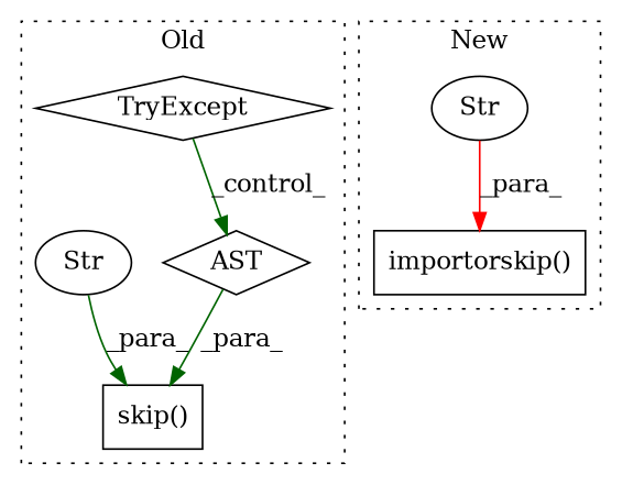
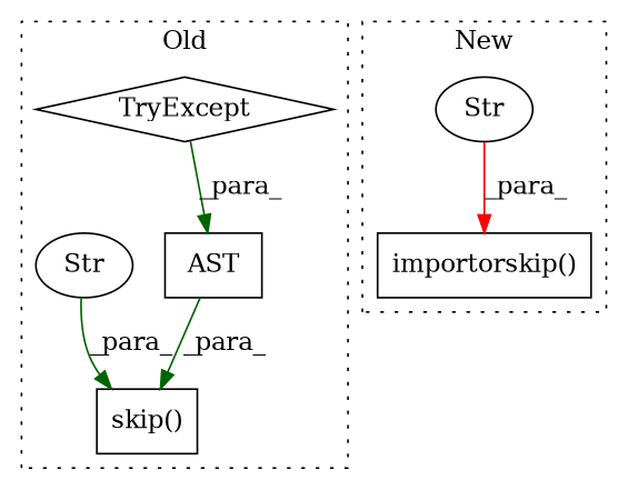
  digraph {
    node [a=75 shape=diamond]
    edge [color=darkgreen]
    n1 [a=71 l=13 label=TryExcept s=2201]
    n2 [l="12,1" label="skip()" s="2259,2313" shape=box]
-   n3 [a=2 l="7,0" label=AST s="2231,0"]
+   n3 [a=2 l="7,0" label=AST s="2231,0" shape=box]
    n4 [a=66 l=42 label=Str s=2271 shape=ellipse]
    n5 [l="20,1" label="importorskip()" s="2196,2223" shape=box]
    n6 [a=66 l=7 label=Str s=2216 shape=ellipse]
    subgraph cluster_1 {
      label=Old
      style=dotted
      n1
      n2
      n3
      n4
    }
    subgraph cluster_2 {
      label=New
      style=dotted
      n5
      n6
    }
-   n1 -> n3 [label=_control_]
+   n1 -> n3 [label=_para_]
    n3 -> n2 [label=_para_]
    n4 -> n2 [label=_para_]
    n6 -> n5 [color=red label=_para_]
  }
